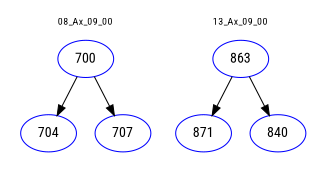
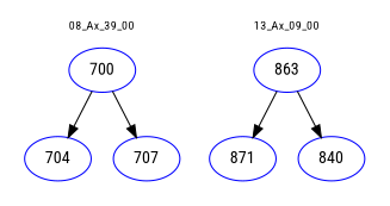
  digraph {
    fontname="Roboto Condensed"
    node [color=blue fontname="Roboto Condensed"]
    edge [color=black fontname="Roboto Condensed"]
    n1 [label=700]
    n2 [label=704]
    n3 [label=707]
    n4 [label=863]
    n5 [label=871]
    n6 [label=840]
    subgraph cluster_1 {
      color=white
      fontsize=10
-     label="08_Ax_09_00"
+     label="08_Ax_39_00"
      n1
      n2
      n3
    }
    subgraph cluster_2 {
      color=white
      fontsize=10
      label="13_Ax_09_00"
      n4
      n5
      n6
    }
    n1 -> n2
    n1 -> n3
    n4 -> n5
    n4 -> n6
  }
